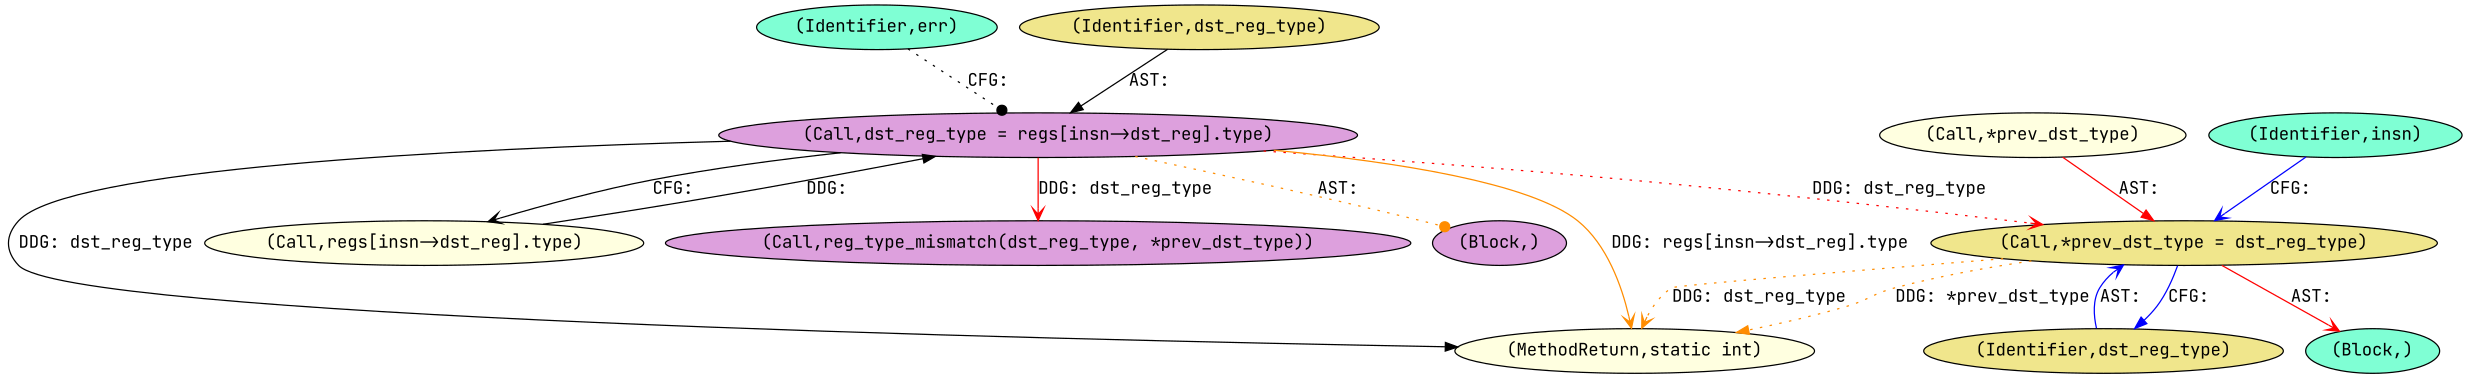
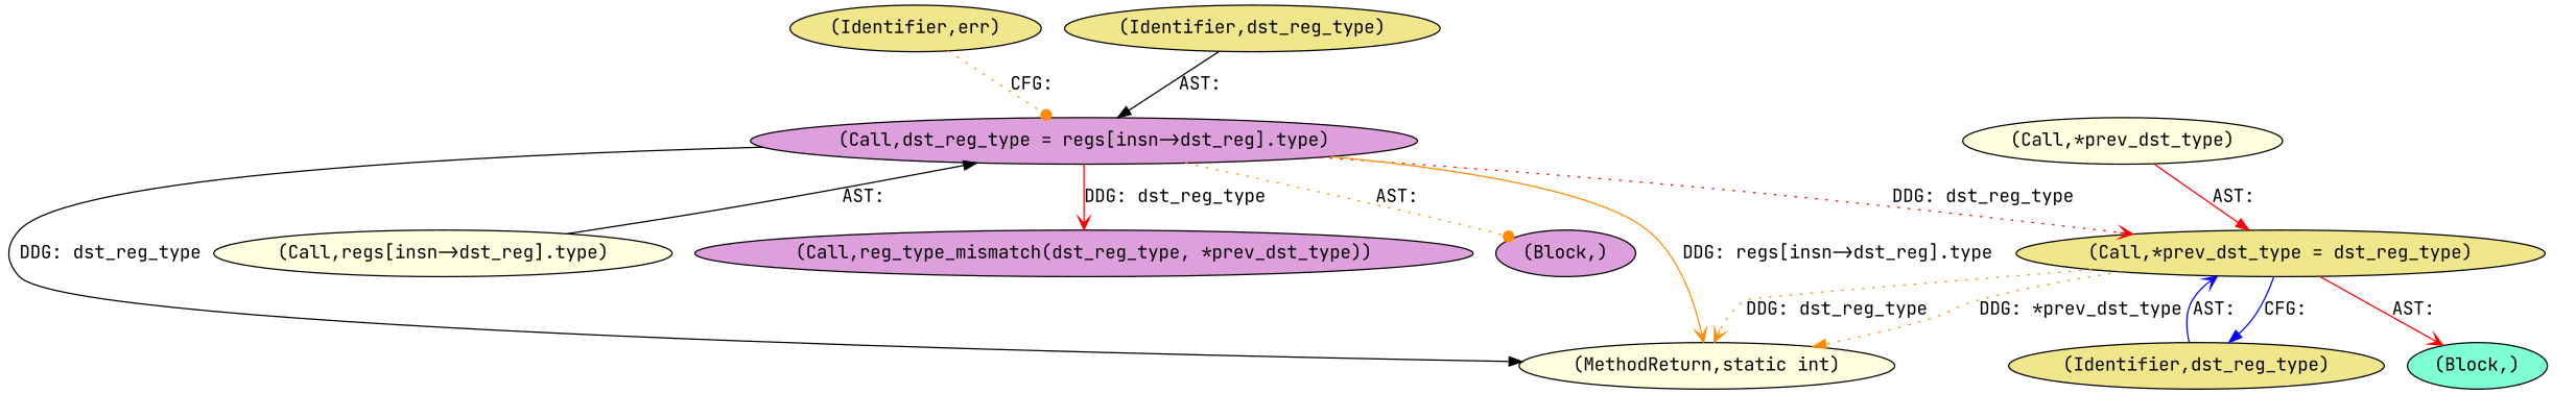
  digraph {
    fontname="JetBrains Mono"
    node [fillcolor=khaki fontname="JetBrains Mono" style=filled]
    edge [arrowhead=vee color=darkorange fontname="JetBrains Mono" style=solid]
    n1 [label="(Call,*prev_dst_type = dst_reg_type)"]
    n2 [fillcolor=aquamarine label="(Block,)"]
    n3 [label="(Identifier,dst_reg_type)"]
    n4 [fillcolor=lightyellow label="(MethodReturn,static int)"]
    n5 [fillcolor=plum label="(Call,dst_reg_type = regs[insn->dst_reg].type)"]
    n6 [fillcolor=lightyellow label="(Call,regs[insn->dst_reg].type)"]
    n7 [fillcolor=plum label="(Call,reg_type_mismatch(dst_reg_type, *prev_dst_type))"]
    n8 [fillcolor=plum label="(Block,)"]
    n9 [fillcolor=lightyellow label="(Call,*prev_dst_type)"]
-   n10 [fillcolor=aquamarine label="(Identifier,err)"]
+   n10 [label="(Identifier,err)"]
    n11 [label="(Identifier,dst_reg_type)"]
-   n12 [fillcolor=aquamarine label="(Identifier,insn)"]
    n1 -> n2 [color=red label="AST: "]
    n1 -> n3 [arrowhead=normal color=blue label="CFG: "]
    n1 -> n4 [label="DDG: dst_reg_type" style=dotted]
    n1 -> n4 [arrowhead=normal label="DDG: *prev_dst_type" style=dotted]
    n3 -> n1 [color=blue label="AST: "]
    n5 -> n1 [color=red label="DDG: dst_reg_type" style=dotted]
    n5 -> n4 [label="DDG: regs[insn->dst_reg].type"]
    n5 -> n4 [arrowhead=normal color=black label="DDG: dst_reg_type"]
-   n5 -> n6 [color=black label="CFG: "]
    n5 -> n7 [color=red label="DDG: dst_reg_type"]
    n5 -> n8 [arrowhead=dot label="AST: " style=dotted]
-   n6 -> n5 [arrowhead=normal color=black label="DDG: "]
+   n6 -> n5 [arrowhead=normal color=black label="AST: "]
    n9 -> n1 [arrowhead=normal color=red label="AST: "]
-   n10 -> n5 [arrowhead=dot color=black label="CFG: " style=dotted]
+   n10 -> n5 [arrowhead=dot label="CFG: " style=dotted]
    n11 -> n5 [arrowhead=normal color=black label="AST: "]
-   n12 -> n1 [color=blue label="CFG: "]
  }
